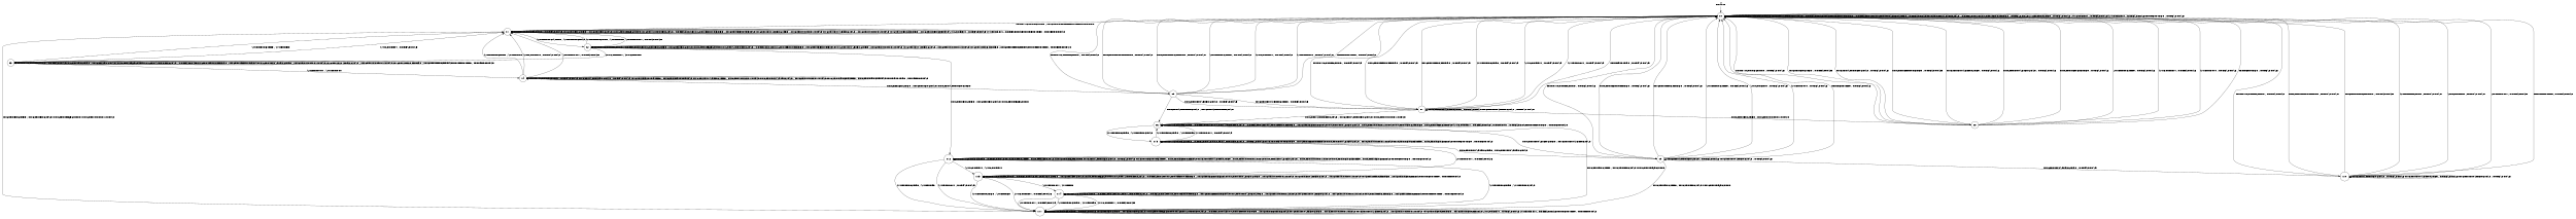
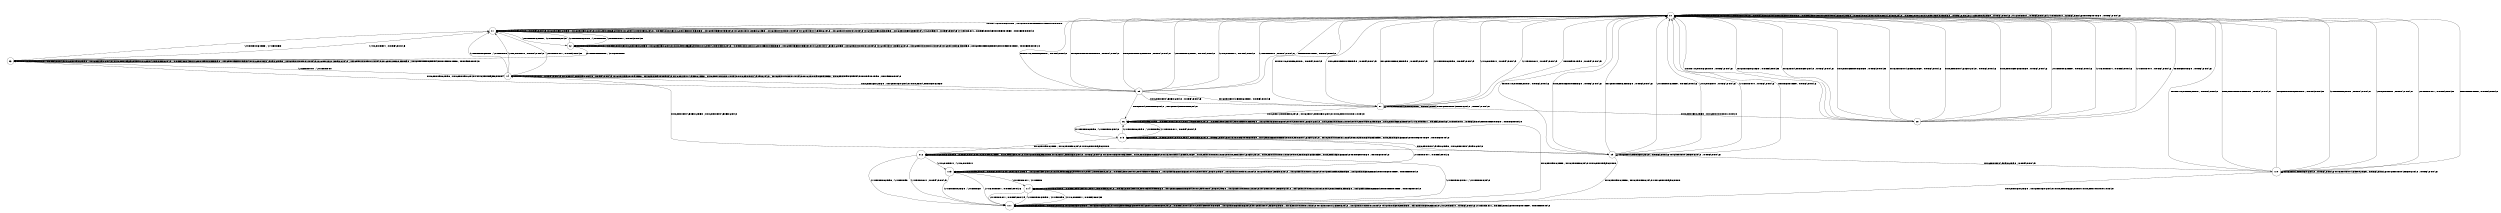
  digraph {
    node [shape=circle]
    n1 [label=s0]
    n2 [label=s1]
    n3 [label=s2]
    n4 [label=s3]
    n5 [label=s4]
    n6 [label=s5]
    n7 [label=s6]
    n8 [label=s7]
    n9 [label=s9]
    n10 [label=s11]
    n11 [label=s15]
    n12 [label=s8]
    n13 [label=s10]
    n14 [label=s12]
    n15 [label=s13]
    n16 [label=s14]
-   __start0 [height=0 shape=none width=0]
    n1 -> n1 [label="LL_CTRL_ENC_REQ / NORESPONSE"]
    n1 -> n1 [label="LL_CTRL_START_ENC_RSP / NORESPONSE"]
    n1 -> n1 [label="LL_CTRL_FEATURE_REQ / NORESPONSE"]
    n1 -> n1 [label="LL_CTRL_PAUSE_ENC_REQ / NORESPONSE"]
    n1 -> n1 [label="LL_CTRL_PAUSE_ENC_RSP / NORESPONSE"]
    n1 -> n1 [label="LL_CTRL_LENGTH_REQ / NORESPONSE"]
    n1 -> n1 [label="SM_PAIRING_REQ / NORESPONSE"]
    n1 -> n1 [label="SM_CONFIRM / NORESPONSE"]
    n1 -> n1 [label="SM_RANDOM / NORESPONSE"]
    n1 -> n1 [label="ATT_READ_REQ / NORESPONSE"]
    n1 -> n2 [label="LL_ADV_CONNECT_IND / LL_CTRL_PERIPHERAL_FEATURE_REQ"]
    n2 -> n2 [label="LL_ADV_CONNECT_IND / NORESPONSE"]
    n2 -> n2 [label="LL_CTRL_ENC_REQ / LL_CTRL_ENC_RSP+LL_CTRL_REJECT_IND"]
    n2 -> n2 [label="LL_CTRL_START_ENC_RSP / NORESPONSE"]
    n2 -> n2 [label="LL_CTRL_FEATURE_REQ / LL_CTRL_FEATURE_RSP"]
    n2 -> n2 [label="LL_CTRL_PAUSE_ENC_REQ / LL_CTRL_UNKNOWN_RSP"]
    n2 -> n2 [label="LL_CTRL_PAUSE_ENC_RSP / LL_CTRL_UNKNOWN_RSP"]
    n2 -> n2 [label="LL_CTRL_LENGTH_REQ / LL_CTRL_LENGTH_RSP"]
    n2 -> n2 [label="SM_CONFIRM / NORESPONSE"]
    n2 -> n2 [label="SM_RANDOM / NORESPONSE"]
    n2 -> n2 [label="ATT_READ_REQ / ATT_ERROR_RSP"]
-   n2 -> n3 [label="SM_PAIRING_START / SM_PAIRING_RSP"]
+   n2 -> n3 [label="SM_PAIRING_REQ / SM_PAIRING_RSP"]
    n3 -> n2 [label="SM_PAIRING_REQ / SM_FAILED"]
    n3 -> n2 [label="SM_RANDOM / NORESPONSE"]
    n3 -> n3 [label="LL_ADV_CONNECT_IND / NORESPONSE"]
    n3 -> n3 [label="LL_CTRL_ENC_REQ / LL_CTRL_ENC_RSP+LL_CTRL_REJECT_IND"]
    n3 -> n3 [label="LL_CTRL_START_ENC_RSP / NORESPONSE"]
    n3 -> n3 [label="LL_CTRL_FEATURE_REQ / LL_CTRL_FEATURE_RSP"]
    n3 -> n3 [label="LL_CTRL_PAUSE_ENC_REQ / LL_CTRL_UNKNOWN_RSP"]
    n3 -> n3 [label="LL_CTRL_PAUSE_ENC_RSP / LL_CTRL_UNKNOWN_RSP"]
    n3 -> n3 [label="LL_CTRL_LENGTH_REQ / LL_CTRL_LENGTH_RSP"]
    n3 -> n3 [label="ATT_READ_REQ / ATT_ERROR_RSP"]
-   n3 -> n4 [label="SM_CONFIRM / SM_CONFIRM"]
+   n3 -> n4 [label="SM_PERIPHERAL / SM_CONFIRM"]
    n4 -> n2 [label="SM_PAIRING_REQ / SM_FAILED"]
    n4 -> n2 [label="SM_CONFIRM / NORESPONSE"]
    n4 -> n4 [label="LL_ADV_CONNECT_IND / NORESPONSE"]
    n4 -> n4 [label="LL_CTRL_ENC_REQ / LL_CTRL_ENC_RSP+LL_CTRL_REJECT_IND"]
    n4 -> n4 [label="LL_CTRL_START_ENC_RSP / NORESPONSE"]
    n4 -> n4 [label="LL_CTRL_FEATURE_REQ / LL_CTRL_FEATURE_RSP"]
    n4 -> n4 [label="LL_CTRL_PAUSE_ENC_REQ / LL_CTRL_UNKNOWN_RSP"]
    n4 -> n4 [label="LL_CTRL_PAUSE_ENC_RSP / LL_CTRL_UNKNOWN_RSP"]
    n4 -> n4 [label="LL_CTRL_LENGTH_REQ / LL_CTRL_LENGTH_RSP"]
    n4 -> n4 [label="ATT_READ_REQ / ATT_ERROR_RSP"]
    n4 -> n5 [label="SM_RANDOM / SM_RANDOM"]
    n5 -> n2 [label="SM_PAIRING_REQ / SM_FAILED"]
    n5 -> n2 [label="SM_CONFIRM / NORESPONSE"]
    n5 -> n2 [label="SM_RANDOM / NORESPONSE"]
    n5 -> n5 [label="LL_ADV_CONNECT_IND / NORESPONSE"]
    n5 -> n5 [label="LL_CTRL_START_ENC_RSP / NORESPONSE"]
    n5 -> n5 [label="LL_CTRL_FEATURE_REQ / LL_CTRL_FEATURE_RSP"]
    n5 -> n5 [label="LL_CTRL_PAUSE_ENC_REQ / LL_CTRL_UNKNOWN_RSP"]
    n5 -> n5 [label="LL_CTRL_PAUSE_ENC_RSP / LL_CTRL_UNKNOWN_RSP"]
    n5 -> n5 [label="LL_CTRL_LENGTH_REQ / LL_CTRL_LENGTH_RSP"]
    n5 -> n5 [label="ATT_READ_REQ / ATT_ERROR_RSP"]
    n5 -> n6 [label="LL_CTRL_ENC_REQ / LL_CTRL_ENC_RSP+LL_CTRL_START_ENC_REQ"]
    n6 -> n1 [label="LL_ADV_CONNECT_IND / NORESPONSE"]
    n6 -> n1 [label="LL_CTRL_FEATURE_REQ / NORESPONSE"]
    n6 -> n1 [label="LL_CTRL_LENGTH_REQ / NORESPONSE"]
    n6 -> n1 [label="SM_PAIRING_REQ / NORESPONSE"]
    n6 -> n1 [label="SM_CONFIRM / NORESPONSE"]
    n6 -> n1 [label="SM_RANDOM / NORESPONSE"]
    n6 -> n1 [label="ATT_READ_REQ / NORESPONSE"]
+   n6 -> n4 [label="LL_CTRL_ENC_REQ / LL_CTRL_ENC_RSP+LL_CTRL_REJECT_IND"]
    n6 -> n7 [label="LL_CTRL_START_ENC_RSP / LL_CTRL_START_ENC_RSP"]
    n6 -> n8 [label="LL_CTRL_PAUSE_ENC_REQ / NORESPONSE"]
    n6 -> n8 [label="LL_CTRL_PAUSE_ENC_RSP / NORESPONSE"]
    n7 -> n7 [label="LL_ADV_CONNECT_IND / NORESPONSE"]
    n7 -> n7 [label="LL_CTRL_START_ENC_RSP / NORESPONSE"]
    n7 -> n7 [label="LL_CTRL_FEATURE_REQ / LL_CTRL_FEATURE_RSP"]
    n7 -> n7 [label="LL_CTRL_PAUSE_ENC_RSP / LL_CTRL_UNKNOWN_RSP"]
    n7 -> n7 [label="LL_CTRL_LENGTH_REQ / LL_CTRL_LENGTH_RSP"]
    n7 -> n7 [label="SM_CONFIRM / NORESPONSE"]
    n7 -> n7 [label="SM_RANDOM / NORESPONSE"]
    n7 -> n7 [label="ATT_READ_REQ / ATT_READ_RSP"]
-   n7 -> n9 [label="LL_CTRL_PAUSE_ENC_REQ / LL_CTRL_PAUSE_ENC_RSP"]
+   n5 -> n9 [label="LL_CTRL_PAUSE_ENC_REQ / LL_CTRL_PAUSE_ENC_RSP"]
    n7 -> n10 [label="LL_CTRL_ENC_REQ / LL_CTRL_ENC_RSP+LL_CTRL_REJECT_IND"]
    n7 -> n11 [label="SM_PAIRING_REQ / SM_PAIRING_RSP"]
    n8 -> n1 [label="LL_ADV_CONNECT_IND / NORESPONSE"]
    n8 -> n1 [label="LL_CTRL_FEATURE_REQ / NORESPONSE"]
    n8 -> n1 [label="LL_CTRL_LENGTH_REQ / NORESPONSE"]
    n8 -> n1 [label="SM_PAIRING_REQ / NORESPONSE"]
    n8 -> n1 [label="SM_CONFIRM / NORESPONSE"]
    n8 -> n1 [label="SM_RANDOM / NORESPONSE"]
    n8 -> n1 [label="ATT_READ_REQ / NORESPONSE"]
    n8 -> n7 [label="LL_CTRL_START_ENC_RSP / LL_CTRL_START_ENC_RSP+LL_CTRL_UNKNOWN_RSP"]
    n8 -> n8 [label="LL_CTRL_PAUSE_ENC_REQ / NORESPONSE"]
    n8 -> n8 [label="LL_CTRL_PAUSE_ENC_RSP / NORESPONSE"]
    n8 -> n12 [label="LL_CTRL_ENC_REQ / LL_CTRL_UNKNOWN_RSP"]
    n9 -> n1 [label="LL_ADV_CONNECT_IND / NORESPONSE"]
    n9 -> n1 [label="LL_CTRL_FEATURE_REQ / NORESPONSE"]
    n9 -> n1 [label="LL_CTRL_LENGTH_REQ / NORESPONSE"]
    n9 -> n1 [label="SM_PAIRING_REQ / NORESPONSE"]
    n9 -> n1 [label="SM_CONFIRM / NORESPONSE"]
    n9 -> n1 [label="SM_RANDOM / NORESPONSE"]
    n9 -> n1 [label="ATT_READ_REQ / NORESPONSE"]
    n9 -> n9 [label="LL_CTRL_START_ENC_RSP / NORESPONSE"]
    n9 -> n9 [label="LL_CTRL_PAUSE_ENC_RSP / NORESPONSE"]
    n9 -> n10 [label="LL_CTRL_ENC_REQ / LL_CTRL_ENC_RSP+LL_CTRL_REJECT_IND"]
    n9 -> n13 [label="LL_CTRL_PAUSE_ENC_REQ / NORESPONSE"]
    n10 -> n10 [label="LL_ADV_CONNECT_IND / NORESPONSE"]
    n10 -> n10 [label="LL_CTRL_ENC_REQ / LL_CTRL_ENC_RSP+LL_CTRL_REJECT_IND"]
    n10 -> n10 [label="LL_CTRL_START_ENC_RSP / NORESPONSE"]
    n10 -> n10 [label="LL_CTRL_FEATURE_REQ / LL_CTRL_FEATURE_RSP"]
    n10 -> n10 [label="LL_CTRL_PAUSE_ENC_REQ / LL_CTRL_UNKNOWN_RSP"]
    n10 -> n10 [label="LL_CTRL_PAUSE_ENC_RSP / LL_CTRL_UNKNOWN_RSP"]
    n10 -> n10 [label="LL_CTRL_LENGTH_REQ / LL_CTRL_LENGTH_RSP"]
    n10 -> n10 [label="SM_CONFIRM / NORESPONSE"]
    n10 -> n10 [label="SM_RANDOM / NORESPONSE"]
    n10 -> n10 [label="ATT_READ_REQ / ATT_READ_RSP"]
-   n10 -> n14 [label="SM_PAIRING_REQ / SM_PAIRING_RSP"]
+   n10 -> n14 [label="SM_PAIRING_ADV / SM_PAIRING_RSP"]
    n11 -> n7 [label="SM_PAIRING_REQ / SM_FAILED"]
    n11 -> n7 [label="SM_RANDOM / NORESPONSE"]
    n11 -> n9 [label="LL_CTRL_PAUSE_ENC_REQ / LL_CTRL_PAUSE_ENC_RSP"]
    n11 -> n11 [label="LL_ADV_CONNECT_IND / NORESPONSE"]
    n11 -> n11 [label="LL_CTRL_START_ENC_RSP / NORESPONSE"]
    n11 -> n11 [label="LL_CTRL_FEATURE_REQ / LL_CTRL_FEATURE_RSP"]
    n11 -> n11 [label="LL_CTRL_PAUSE_ENC_RSP / LL_CTRL_UNKNOWN_RSP"]
    n11 -> n11 [label="LL_CTRL_LENGTH_REQ / LL_CTRL_LENGTH_RSP"]
    n11 -> n11 [label="ATT_READ_REQ / ATT_READ_RSP"]
-   n3 -> n14 [label="LL_CTRL_ENC_REQ / LL_CTRL_ENC_RSP+LL_CTRL_REJECT_IND"]
+   n11 -> n14 [label="LL_CTRL_ENC_REQ / LL_CTRL_ENC_RSP+LL_CTRL_REJECT_IND"]
    n11 -> n15 [label="SM_RANDOM / NORESPONSE"]
    n12 -> n1 [label="LL_ADV_CONNECT_IND / NORESPONSE"]
    n12 -> n1 [label="LL_CTRL_ENC_REQ / NORESPONSE"]
    n12 -> n1 [label="LL_CTRL_START_ENC_RSP / NORESPONSE"]
    n12 -> n1 [label="LL_CTRL_FEATURE_REQ / NORESPONSE"]
    n12 -> n1 [label="LL_CTRL_PAUSE_ENC_REQ / NORESPONSE"]
    n12 -> n1 [label="LL_CTRL_PAUSE_ENC_RSP / NORESPONSE"]
    n12 -> n1 [label="LL_CTRL_LENGTH_REQ / NORESPONSE"]
    n12 -> n1 [label="SM_PAIRING_REQ / NORESPONSE"]
    n12 -> n1 [label="SM_CONFIRM / NORESPONSE"]
    n12 -> n1 [label="SM_RANDOM / NORESPONSE"]
    n12 -> n1 [label="ATT_READ_REQ / NORESPONSE"]
    n13 -> n1 [label="LL_ADV_CONNECT_IND / NORESPONSE"]
    n13 -> n1 [label="LL_CTRL_FEATURE_REQ / NORESPONSE"]
    n13 -> n1 [label="LL_CTRL_LENGTH_REQ / NORESPONSE"]
    n13 -> n1 [label="SM_PAIRING_REQ / NORESPONSE"]
    n13 -> n1 [label="SM_CONFIRM / NORESPONSE"]
    n13 -> n1 [label="SM_RANDOM / NORESPONSE"]
    n13 -> n1 [label="ATT_READ_REQ / NORESPONSE"]
-   n2 -> n10 [label="LL_CTRL_ENC_REQ / LL_CTRL_ENC_RSP+LL_CTRL_REJECT_IND+LL_CTRL_UNKNOWN_RSP"]
+   n13 -> n10 [label="LL_CTRL_ENC_REQ / LL_CTRL_ENC_RSP+LL_CTRL_REJECT_IND+LL_CTRL_UNKNOWN_RSP"]
    n13 -> n13 [label="LL_CTRL_START_ENC_RSP / NORESPONSE"]
    n13 -> n13 [label="LL_CTRL_PAUSE_ENC_REQ / NORESPONSE"]
    n13 -> n13 [label="LL_CTRL_PAUSE_ENC_RSP / NORESPONSE"]
    n14 -> n10 [label="SM_PAIRING_REQ / SM_FAILED"]
    n14 -> n10 [label="SM_RANDOM / NORESPONSE"]
    n14 -> n14 [label="LL_ADV_CONNECT_IND / NORESPONSE"]
    n14 -> n14 [label="LL_CTRL_ENC_REQ / LL_CTRL_ENC_RSP+LL_CTRL_REJECT_IND"]
    n14 -> n14 [label="LL_CTRL_START_ENC_RSP / NORESPONSE"]
    n14 -> n14 [label="LL_CTRL_FEATURE_REQ / LL_CTRL_FEATURE_RSP"]
    n14 -> n14 [label="LL_CTRL_PAUSE_ENC_REQ / LL_CTRL_UNKNOWN_RSP"]
    n14 -> n14 [label="LL_CTRL_PAUSE_ENC_RSP / LL_CTRL_UNKNOWN_RSP"]
    n14 -> n14 [label="LL_CTRL_LENGTH_REQ / LL_CTRL_LENGTH_RSP"]
    n14 -> n14 [label="ATT_READ_REQ / ATT_READ_RSP"]
    n14 -> n15 [label="SM_CONFIRM / SM_CONFIRM"]
    n15 -> n10 [label="SM_PAIRING_REQ / SM_FAILED"]
    n15 -> n10 [label="SM_CONFIRM / NORESPONSE"]
    n15 -> n15 [label="LL_ADV_CONNECT_IND / NORESPONSE"]
    n15 -> n15 [label="LL_CTRL_ENC_REQ / LL_CTRL_ENC_RSP+LL_CTRL_REJECT_IND"]
    n15 -> n15 [label="LL_CTRL_START_ENC_RSP / NORESPONSE"]
    n15 -> n15 [label="LL_CTRL_FEATURE_REQ / LL_CTRL_FEATURE_RSP"]
    n15 -> n15 [label="LL_CTRL_PAUSE_ENC_REQ / LL_CTRL_UNKNOWN_RSP"]
    n15 -> n15 [label="LL_CTRL_PAUSE_ENC_RSP / LL_CTRL_UNKNOWN_RSP"]
    n15 -> n15 [label="LL_CTRL_LENGTH_REQ / LL_CTRL_LENGTH_RSP"]
    n15 -> n15 [label="ATT_READ_REQ / ATT_READ_RSP"]
    n15 -> n16 [label="SM_RANDOM / SM_READ"]
    n16 -> n10 [label="SM_PAIRING_REQ / SM_FAILED"]
    n16 -> n10 [label="SM_CONFIRM / NORESPONSE"]
    n16 -> n10 [label="SM_RANDOM / NORESPONSE"]
    n16 -> n16 [label="LL_ADV_CONNECT_IND / NORESPONSE"]
    n16 -> n16 [label="LL_CTRL_START_ENC_RSP / NORESPONSE"]
    n16 -> n16 [label="LL_CTRL_FEATURE_REQ / LL_CTRL_FEATURE_RSP"]
    n16 -> n16 [label="LL_CTRL_PAUSE_ENC_REQ / LL_CTRL_UNKNOWN_RSP"]
    n16 -> n16 [label="LL_CTRL_PAUSE_ENC_RSP / LL_CTRL_UNKNOWN_RSP"]
    n16 -> n16 [label="LL_CTRL_LENGTH_REQ / LL_CTRL_LENGTH_RSP"]
    n16 -> n16 [label="ATT_READ_REQ / ATT_READ_RSP"]
-   __start0 -> n1
  }
